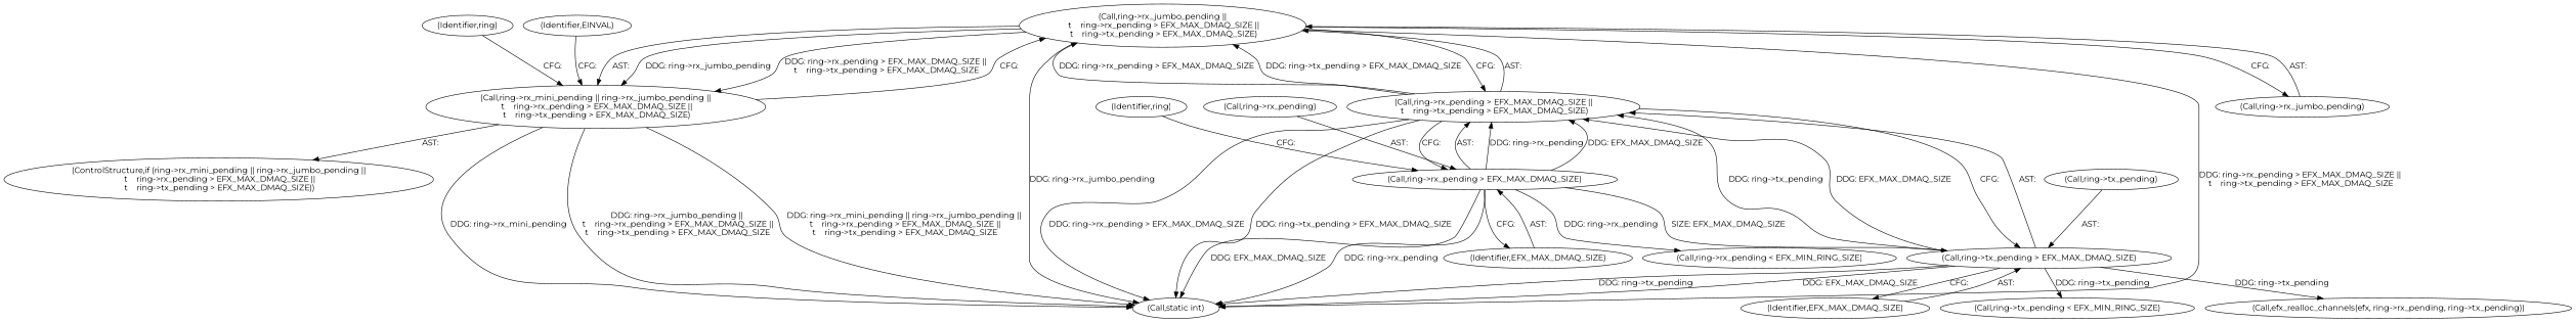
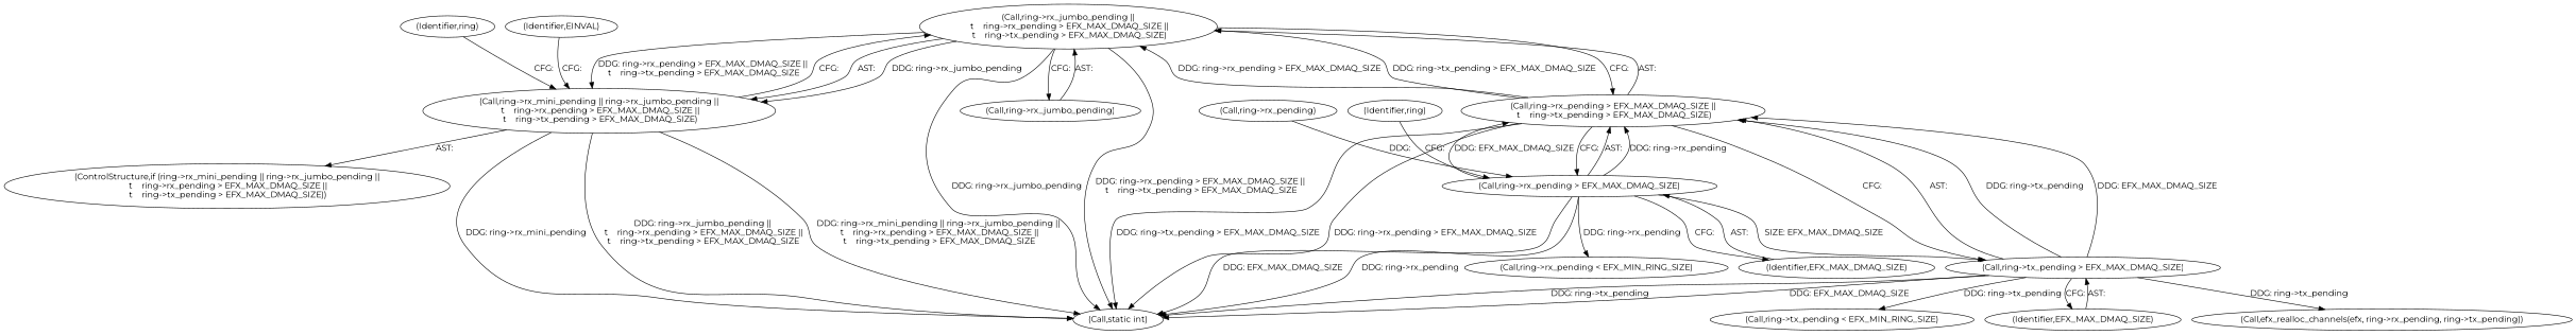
  digraph {
    fontname=Montserrat
    node [fontname=Montserrat]
    edge [fontname=Montserrat]
    n1 [label="(Call,ring->rx_jumbo_pending ||\n \t    ring->rx_pending > EFX_MAX_DMAQ_SIZE ||\n \t    ring->tx_pending > EFX_MAX_DMAQ_SIZE)"]
    n2 [label="(Call,ring->rx_pending > EFX_MAX_DMAQ_SIZE ||\n \t    ring->tx_pending > EFX_MAX_DMAQ_SIZE)"]
    n3 [label="(Call,ring->rx_mini_pending || ring->rx_jumbo_pending ||\n \t    ring->rx_pending > EFX_MAX_DMAQ_SIZE ||\n \t    ring->tx_pending > EFX_MAX_DMAQ_SIZE)"]
    n4 [label="(Call,ring->rx_jumbo_pending)"]
    n5 [label="(Call,static int)"]
    n6 [label="(Call,ring->rx_pending > EFX_MAX_DMAQ_SIZE)"]
    n7 [label="(Call,ring->tx_pending > EFX_MAX_DMAQ_SIZE)"]
    n8 [label="(ControlStructure,if (ring->rx_mini_pending || ring->rx_jumbo_pending ||\n \t    ring->rx_pending > EFX_MAX_DMAQ_SIZE ||\n \t    ring->tx_pending > EFX_MAX_DMAQ_SIZE))"]
    n9 [label="(Call,ring->rx_pending < EFX_MIN_RING_SIZE)"]
    n10 [label="(Identifier,EFX_MAX_DMAQ_SIZE)"]
    n11 [label="(Call,ring->tx_pending < EFX_MIN_RING_SIZE)"]
    n12 [label="(Identifier,EFX_MAX_DMAQ_SIZE)"]
    n13 [label="(Call,efx_realloc_channels(efx, ring->rx_pending, ring->tx_pending))"]
    n14 [label="(Identifier,ring)"]
    n15 [label="(Call,ring->rx_pending)"]
    n16 [label="(Identifier,EINVAL)"]
-   n17 [label="(Call,ring->tx_pending)"]
    n18 [label="(Identifier,ring)"]
    n1 -> n2 [label="CFG: "]
    n1 -> n3 [label="AST: "]
    n1 -> n3 [label="DDG: ring->rx_jumbo_pending"]
    n1 -> n3 [label="DDG: ring->rx_pending > EFX_MAX_DMAQ_SIZE ||\n \t    ring->tx_pending > EFX_MAX_DMAQ_SIZE"]
    n1 -> n4 [label="CFG: "]
    n1 -> n5 [label="DDG: ring->rx_jumbo_pending"]
    n1 -> n5 [label="DDG: ring->rx_pending > EFX_MAX_DMAQ_SIZE ||\n \t    ring->tx_pending > EFX_MAX_DMAQ_SIZE"]
    n2 -> n1 [label="AST: "]
    n2 -> n1 [label="DDG: ring->rx_pending > EFX_MAX_DMAQ_SIZE"]
    n2 -> n1 [label="DDG: ring->tx_pending > EFX_MAX_DMAQ_SIZE"]
    n2 -> n5 [label="DDG: ring->rx_pending > EFX_MAX_DMAQ_SIZE"]
    n2 -> n5 [label="DDG: ring->tx_pending > EFX_MAX_DMAQ_SIZE"]
    n2 -> n6 [label="CFG: "]
    n2 -> n7 [label="CFG: "]
    n3 -> n1 [label="CFG: "]
    n3 -> n5 [label="DDG: ring->rx_jumbo_pending ||\n \t    ring->rx_pending > EFX_MAX_DMAQ_SIZE ||\n \t    ring->tx_pending > EFX_MAX_DMAQ_SIZE"]
    n3 -> n5 [label="DDG: ring->rx_mini_pending || ring->rx_jumbo_pending ||\n \t    ring->rx_pending > EFX_MAX_DMAQ_SIZE ||\n \t    ring->tx_pending > EFX_MAX_DMAQ_SIZE"]
    n3 -> n5 [label="DDG: ring->rx_mini_pending"]
    n3 -> n8 [label="AST: "]
    n4 -> n1 [label="AST: "]
    n6 -> n2 [label="AST: "]
    n6 -> n2 [label="DDG: ring->rx_pending"]
    n6 -> n2 [label="DDG: EFX_MAX_DMAQ_SIZE"]
    n6 -> n5 [label="DDG: EFX_MAX_DMAQ_SIZE"]
    n6 -> n5 [label="DDG: ring->rx_pending"]
    n6 -> n7 [label="SIZE: EFX_MAX_DMAQ_SIZE"]
    n6 -> n9 [label="DDG: ring->rx_pending"]
    n6 -> n10 [label="CFG: "]
    n7 -> n2 [label="AST: "]
    n7 -> n2 [label="DDG: ring->tx_pending"]
    n7 -> n2 [label="DDG: EFX_MAX_DMAQ_SIZE"]
    n7 -> n5 [label="DDG: ring->tx_pending"]
    n7 -> n5 [label="DDG: EFX_MAX_DMAQ_SIZE"]
    n7 -> n11 [label="DDG: ring->tx_pending"]
    n7 -> n12 [label="CFG: "]
    n7 -> n13 [label="DDG: ring->tx_pending"]
    n10 -> n6 [label="AST: "]
    n12 -> n7 [label="AST: "]
    n14 -> n3 [label="CFG: "]
-   n15 -> n6 [label="AST: "]
+   n15 -> n6 [label="DDG: "]
    n16 -> n3 [label="CFG: "]
-   n17 -> n7 [label="AST: "]
    n18 -> n6 [label="CFG: "]
  }
